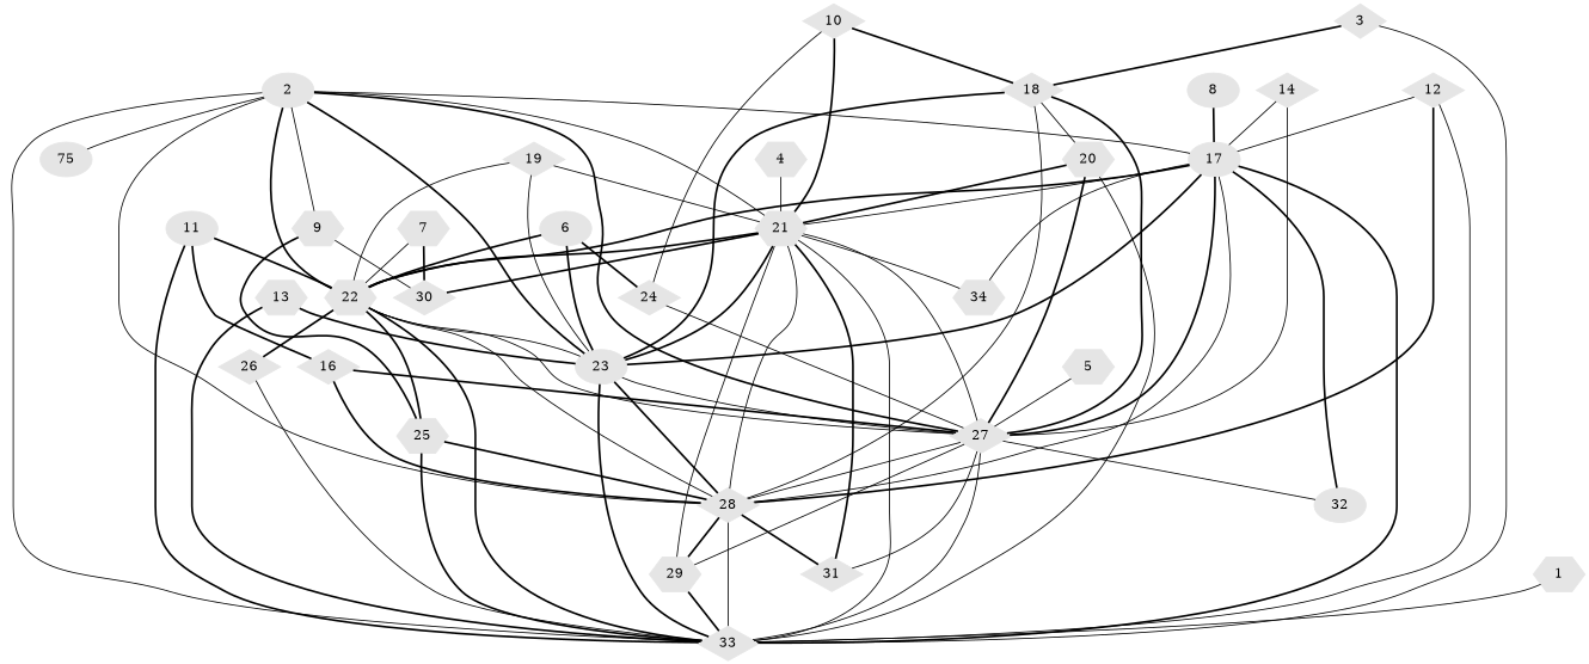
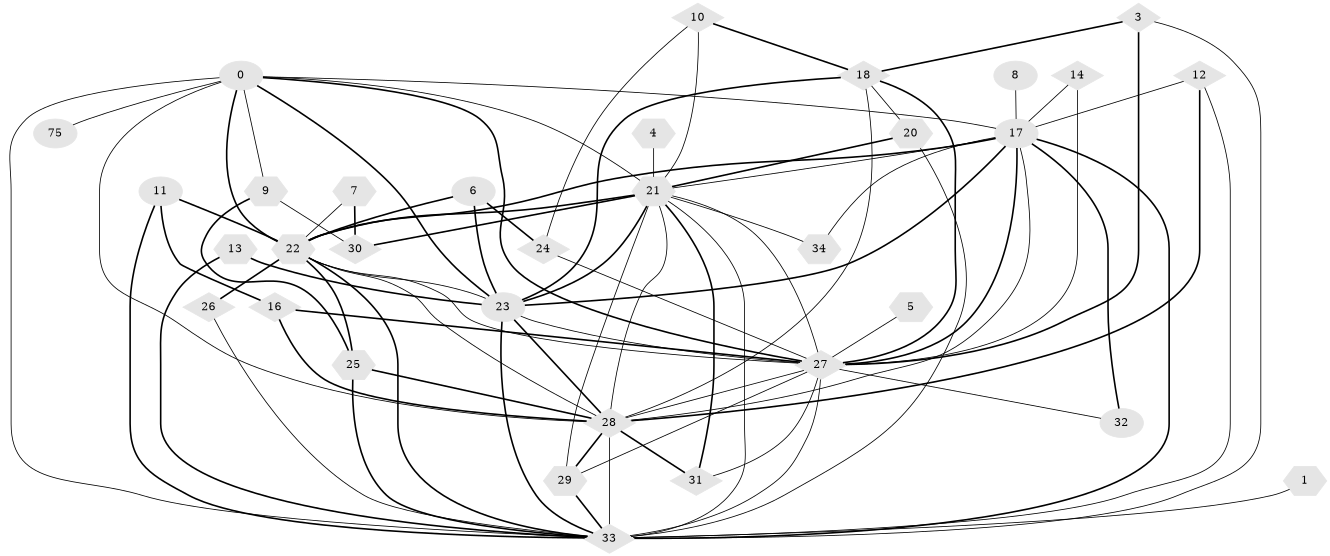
  graph {
    node [color=gray90 shape=diamond style=filled]
    edge [style=solid weight=1.0]
    1 [shape=hexagon]
    33
-   2 [shape=ellipse]
+   2 [shape=ellipse label=0]
    9 [shape=hexagon]
    n5 [label=75 shape=ellipse]
    17 [shape=ellipse]
    21 [shape=hexagon]
    22 [shape=hexagon]
    23 [shape=ellipse]
    27
    28
    30
    25 [shape=hexagon]
    32 [shape=ellipse]
    34 [shape=hexagon]
    29 [shape=hexagon]
    31
    26
    3
    18
    20 [shape=hexagon]
    4 [shape=hexagon]
    5 [shape=hexagon]
    6 [shape=ellipse]
    24
    7 [shape=hexagon]
    8 [shape=ellipse]
    10
    11 [shape=ellipse]
    16
    12
    13 [shape=hexagon]
    14
-   19
    1 -- 33
    2 -- 33
    2 -- 9
    2 -- n5
    2 -- 17
    2 -- 21
    2 -- 22 [style=bold weight=2.0]
    2 -- 23 [style=bold weight=2.0]
    2 -- 27 [style=bold]
    2 -- 28 [weight=2.0]
    9 -- 30
    9 -- 25 [style=bold]
    17 -- 33 [style=bold weight=2.0]
    17 -- 21
    17 -- 22 [style=bold weight=3.0]
    17 -- 23 [style=bold]
    17 -- 27 [style=bold]
    17 -- 28 [weight=2.0]
    17 -- 32 [style=bold]
    17 -- 34
    21 -- 33
    21 -- 22 [style=bold weight=4.0]
    21 -- 23 [style=bold]
    21 -- 27
    21 -- 28 [weight=2.0]
    21 -- 30 [style=bold]
    21 -- 34
    21 -- 29
    21 -- 31 [style=bold]
    22 -- 33 [style=bold weight=2.0]
    22 -- 23 [weight=2.0]
    22 -- 27 [weight=3.0]
    22 -- 28 [weight=5.0]
    22 -- 25 [style=bold]
    22 -- 26 [style=bold weight=2.0]
    23 -- 33 [style=bold weight=2.0]
    23 -- 27
    23 -- 28 [style=bold weight=2.0]
    27 -- 33 [weight=3.0]
    27 -- 28 [weight=2.0]
    27 -- 32
    27 -- 29
    27 -- 31
    28 -- 33 [weight=4.0]
    28 -- 29 [style=bold]
    28 -- 31 [style=bold]
    25 -- 33 [style=bold]
    25 -- 28 [style=bold]
    29 -- 33 [style=bold]
    26 -- 33
    3 -- 33
    3 -- 18 [style=bold]
    18 -- 23 [style=bold weight=2.0]
    18 -- 27 [style=bold]
    18 -- 28
    18 -- 20
    20 -- 33
    20 -- 21 [style=bold]
-   20 -- 27 [style=bold weight=2.0]
+   3 -- 27 [style=bold weight=2.0]
    4 -- 21
    5 -- 27
    6 -- 22 [style=bold]
    6 -- 23 [style=bold]
    6 -- 24 [style=bold]
    24 -- 27
    7 -- 22
    7 -- 30 [style=bold]
-   8 -- 17 [style=bold]
-   10 -- 21 [style=bold]
+   8 -- 17
+   10 -- 21
    10 -- 18 [style=bold]
    10 -- 24
    11 -- 33 [style=bold]
    11 -- 22 [style=bold]
    11 -- 16 [style=bold]
    16 -- 27 [style=bold]
    16 -- 28 [style=bold]
    12 -- 33
    12 -- 17
    12 -- 28 [style=bold]
    13 -- 33 [style=bold]
    13 -- 23 [style=bold]
    14 -- 17
    14 -- 27
-   19 -- 21
-   19 -- 22
-   19 -- 23
  }
